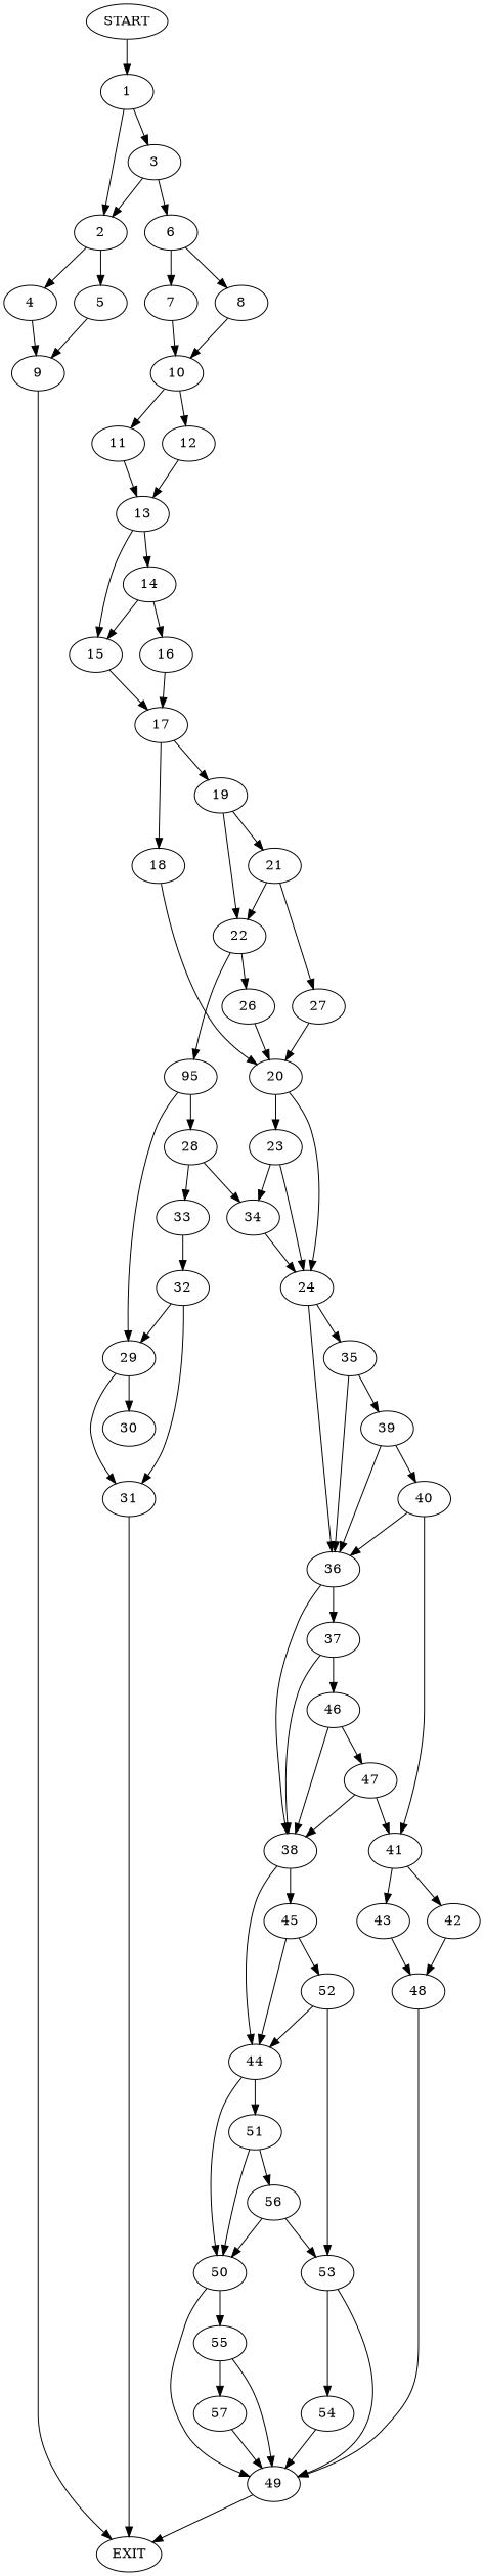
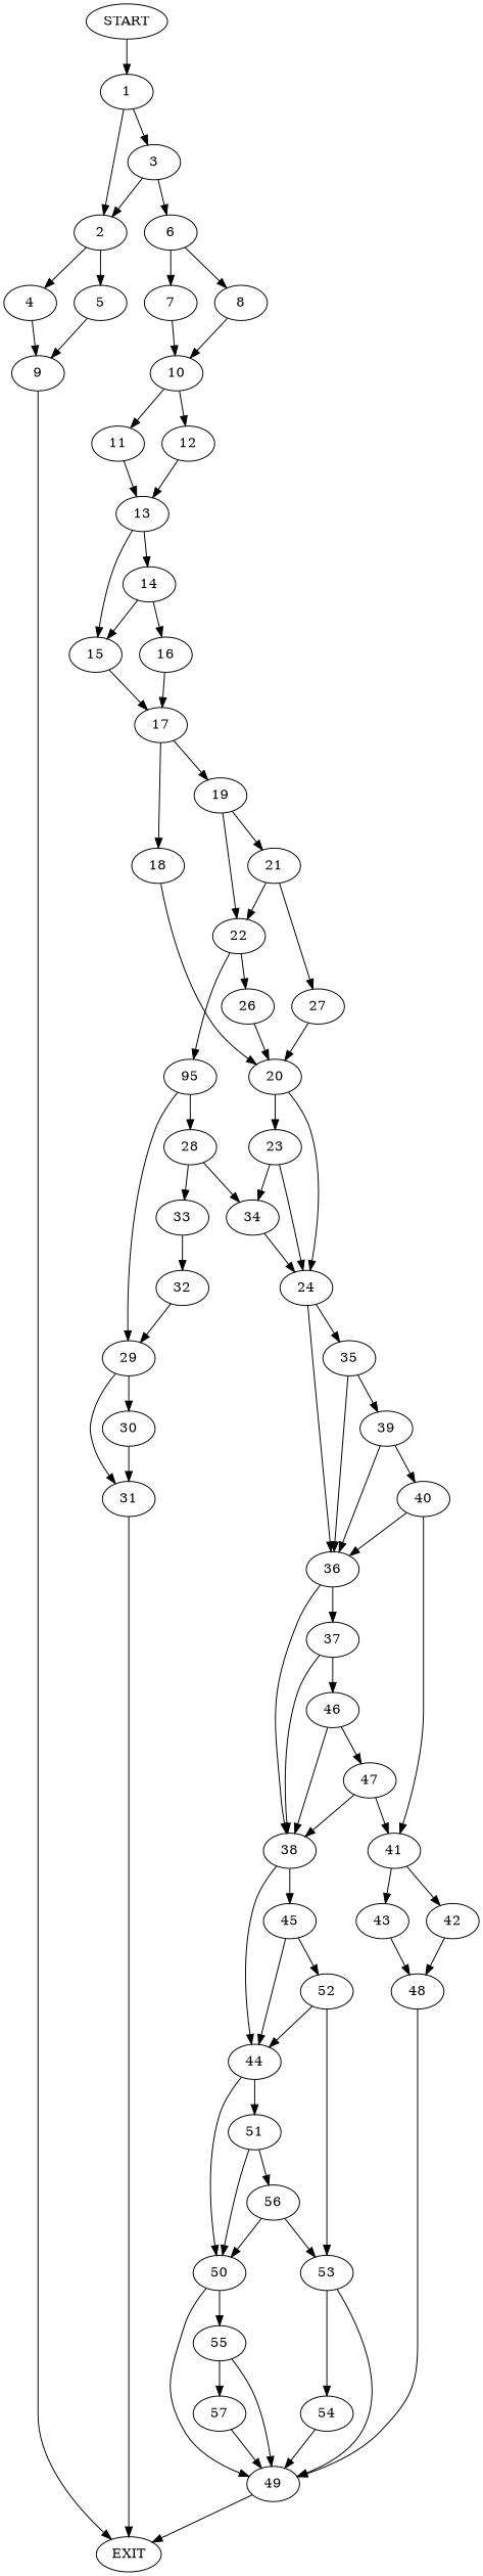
  digraph {
    n1 [label=START]
    1
    2
    3
    n5 [label=EXIT]
    4
    5
    6
    9
    7
    8
    10
    11
    12
    13
    14
    15
    16
    17
    18
    19
    20
    21
    22
    23
    24
    27
    n28 [label=95]
    26
    34
    35
    36
    28
    29
    39
    37
    38
    33
    30
    31
    32
    40
    46
    44
    45
    47
    50
    51
    52
    41
    42
    43
    48
    49
    55
    56
    53
    57
    54
    n1 -> 1
    1 -> 2
    1 -> 3
    2 -> 4
    2 -> 5
    3 -> 2
    3 -> 6
    4 -> 9
    5 -> 9
    6 -> 7
    6 -> 8
    9 -> n5
    7 -> 10
    8 -> 10
    10 -> 11
    10 -> 12
    11 -> 13
    12 -> 13
    13 -> 14
    13 -> 15
    14 -> 15
    14 -> 16
    15 -> 17
    16 -> 17
    17 -> 18
    17 -> 19
    18 -> 20
    19 -> 21
    19 -> 22
    20 -> 23
    20 -> 24
    21 -> 22
    21 -> 27
    22 -> n28
    22 -> 26
    23 -> 24
    23 -> 34
    24 -> 35
    24 -> 36
    27 -> 20
    n28 -> 28
    n28 -> 29
    26 -> 20
    34 -> 24
    35 -> 36
    35 -> 39
    36 -> 37
    36 -> 38
    28 -> 34
    28 -> 33
    29 -> 30
    29 -> 31
    39 -> 36
    39 -> 40
    37 -> 38
    37 -> 46
    38 -> 44
    38 -> 45
    33 -> 32
-   32 -> 31
+   30 -> 31
    31 -> n5
    32 -> 29
    40 -> 36
    40 -> 41
    46 -> 38
    46 -> 47
    44 -> 50
    44 -> 51
    45 -> 44
    45 -> 52
    47 -> 38
    47 -> 41
    50 -> 49
    50 -> 55
    51 -> 50
    51 -> 56
    52 -> 44
    52 -> 53
    41 -> 42
    41 -> 43
    42 -> 48
    43 -> 48
    48 -> 49
    49 -> n5
    55 -> 49
    55 -> 57
    56 -> 50
    56 -> 53
    53 -> 49
    53 -> 54
    57 -> 49
    54 -> 49
  }
